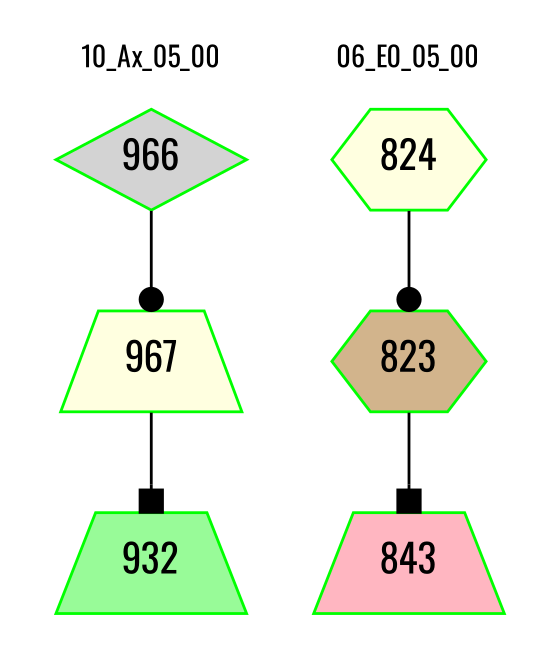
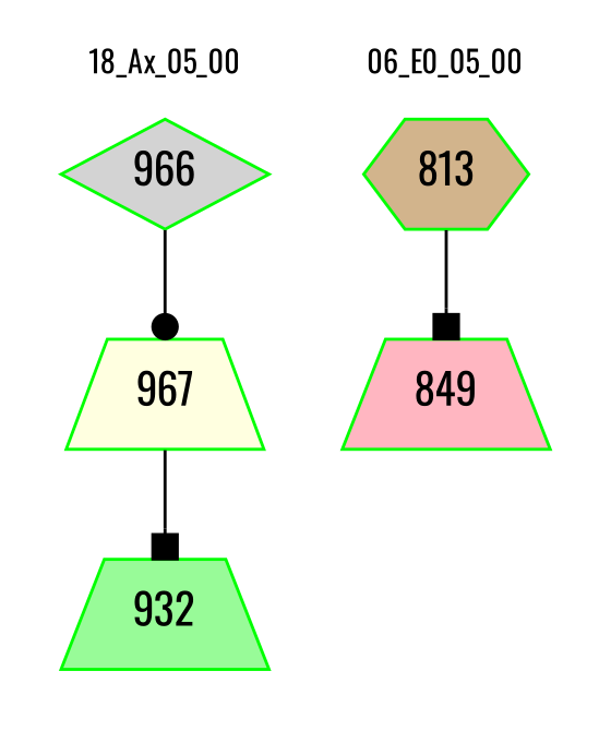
  digraph {
    fontname=Oswald
    node [color=green fillcolor=lightyellow fontname=Oswald shape=trapezium style=filled]
    edge [arrowhead=dot color=black fontname=Oswald]
    n1 [fillcolor=lightgrey label=966 shape=diamond]
    n2 [label=967]
    n3 [fillcolor=palegreen label=932]
-   n4 [label=824 shape=hexagon]
-   n5 [fillcolor=tan label=823 shape=hexagon]
-   n6 [fillcolor=lightpink label=843]
+   n5 [fillcolor=tan label=813 shape=hexagon]
+   n6 [fillcolor=lightpink label=849]
    subgraph cluster_1 {
      color=white
      fontsize=10
-     label="10_Ax_05_00"
+     label="18_Ax_05_00"
      n1
      n2
      n3
    }
    subgraph cluster_2 {
      color=white
      fontsize=10
      label="06_E0_05_00"
-     n4
      n5
      n6
    }
    n1 -> n2
    n2 -> n3 [arrowhead=box]
-   n4 -> n5
    n5 -> n6 [arrowhead=box]
  }
